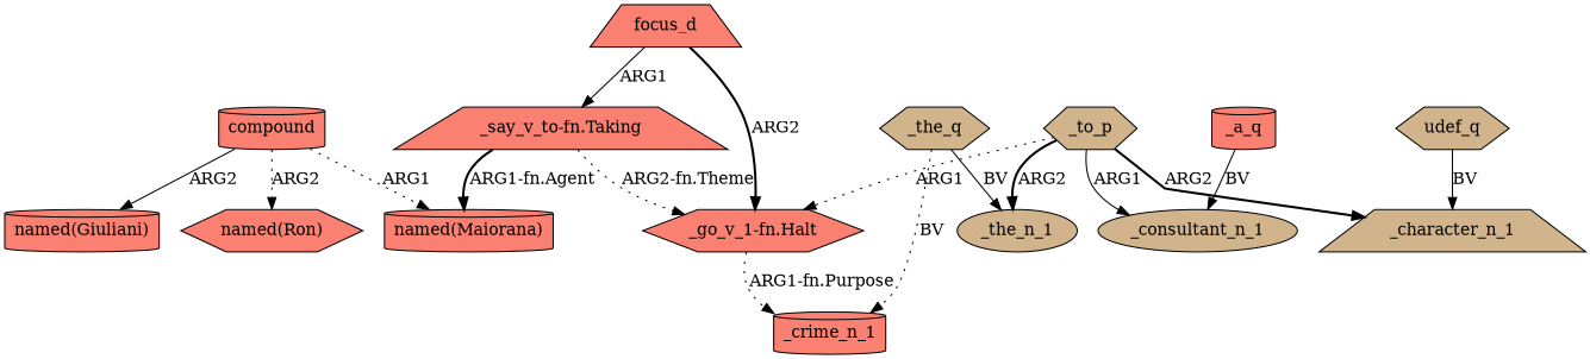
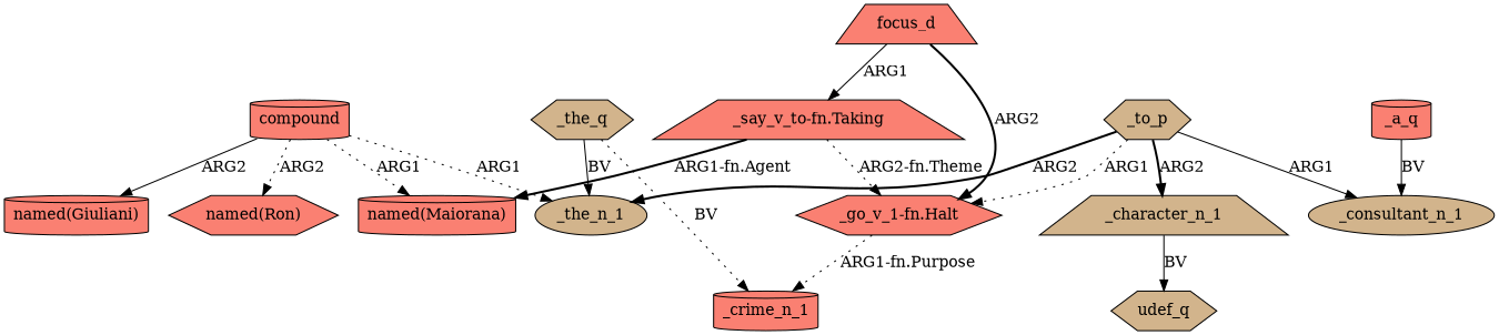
  digraph {
    node [fillcolor=salmon shape=cylinder style=filled]
    edge [style=dotted]
    compound
    "named(Giuliani)"
    n3 [fillcolor=tan label=_the_n_1 shape=ellipse]
    "named(Ron)" [shape=hexagon]
    "named(Maiorana)"
    _the_q [fillcolor=tan shape=hexagon]
    _crime_n_1
    _consultant_n_1 [fillcolor=tan shape=ellipse]
    _a_q
    focus_d [shape=trapezium]
    "_say_v_to-fn.Taking" [shape=trapezium]
    "_go_v_1-fn.Halt" [shape=hexagon]
    _to_p [fillcolor=tan shape=hexagon]
    _character_n_1 [fillcolor=tan shape=trapezium]
    udef_q [fillcolor=tan shape=hexagon]
    compound -> "named(Giuliani)" [label=ARG2 style=solid]
+   compound -> n3 [label=ARG1]
    compound -> "named(Ron)" [label=ARG2]
    compound -> "named(Maiorana)" [label=ARG1]
    _the_q -> n3 [label=BV style=solid]
    _the_q -> _crime_n_1 [label=BV]
    _a_q -> _consultant_n_1 [label=BV style=solid]
    focus_d -> "_say_v_to-fn.Taking" [label=ARG1 style=solid]
    focus_d -> "_go_v_1-fn.Halt" [label=ARG2 style=bold]
    "_say_v_to-fn.Taking" -> "named(Maiorana)" [label="ARG1-fn.Agent" style=bold]
    "_say_v_to-fn.Taking" -> "_go_v_1-fn.Halt" [label="ARG2-fn.Theme"]
    "_go_v_1-fn.Halt" -> _crime_n_1 [label="ARG1-fn.Purpose"]
    _to_p -> n3 [label=ARG2 style=bold]
    _to_p -> _consultant_n_1 [label=ARG1 style=solid]
    _to_p -> "_go_v_1-fn.Halt" [label=ARG1]
    _to_p -> _character_n_1 [label=ARG2 style=bold]
-   udef_q -> _character_n_1 [label=BV style=solid]
+   _character_n_1 -> udef_q [label=BV style=solid]
  }
